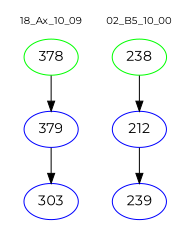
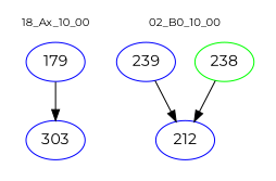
  digraph {
    fontname=Montserrat
    node [color=blue fontname=Montserrat]
    edge [color=black fontname=Montserrat]
-   n1 [color=green label=378]
-   n2 [label=379]
+   n2 [label=179]
    n3 [label=303]
    n4 [color=green label=238]
    n5 [label=212]
    n6 [label=239]
    subgraph cluster_1 {
      color=white
      fontsize=10
-     label="18_Ax_10_09"
-     n1
+     label="18_Ax_10_00"
      n2
      n3
    }
    subgraph cluster_2 {
      color=white
      fontsize=10
-     label="02_B5_10_00"
+     label="02_B0_10_00"
      n4
      n5
      n6
    }
-   n1 -> n2
    n2 -> n3
    n4 -> n5
-   n5 -> n6
+   n6 -> n5
  }
